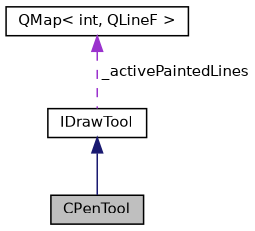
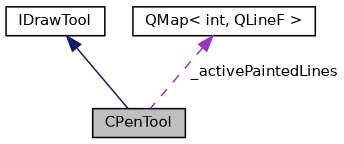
  digraph {
    fontname="DejaVu Sans"
    node [color=black fillcolor=white fontname="DejaVu Sans" fontsize=10 shape=record style=filled]
    edge [dir=back fontname="DejaVu Sans" fontsize=10 labelfontname=Helvetica labelfontsize=10]
    n1 [fillcolor=grey75 fontcolor=black height=0.2 label=CPenTool width=0.4]
    n2 [height=0.2 label=IDrawTool width=0.4]
    n3 [height=0.2 label="QMap\< int, QLineF \>" width=0.4]
    n2 -> n1 [color=midnightblue style=solid]
-   n3 -> n2 [color=darkorchid3 label=" _activePaintedLines" style=dashed]
+   n3 -> n1 [color=darkorchid3 label=" _activePaintedLines" style=dashed]
  }
